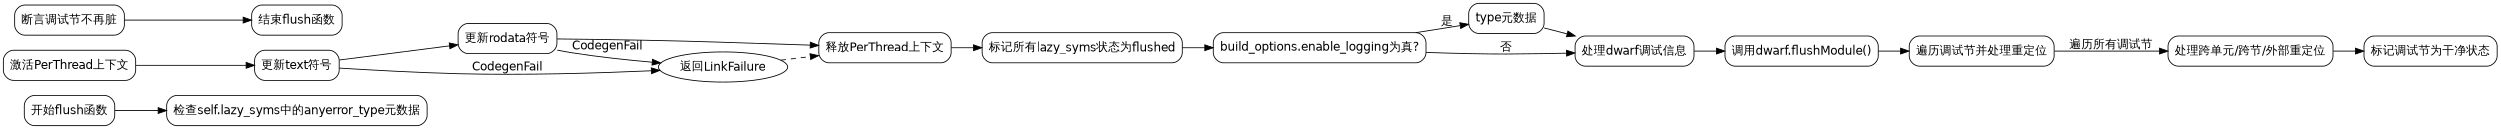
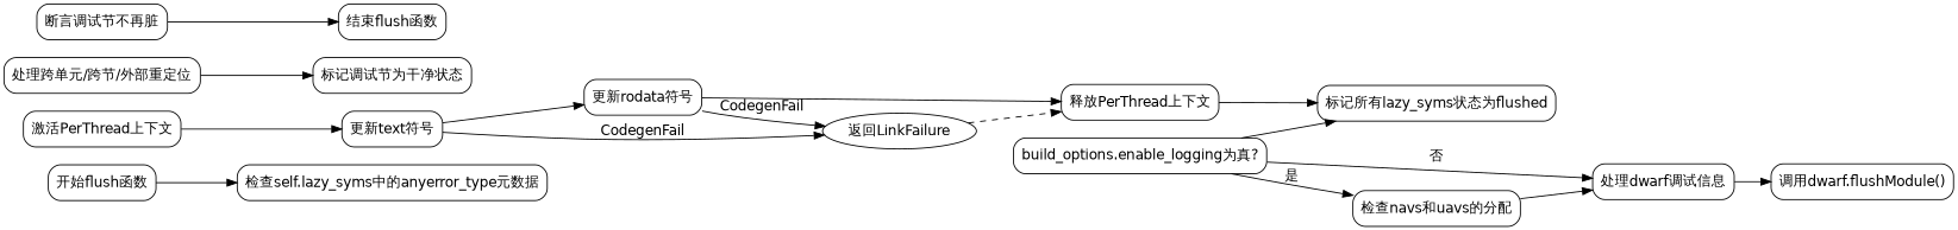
  digraph {
    fontname="DejaVu Sans"
    rankdir=LR
    node [fontname="DejaVu Sans" shape=rectangle style=rounded]
    edge [fontname="DejaVu Sans"]
    n1 [label="开始flush函数"]
    n2 [label="检查self.lazy_syms中的anyerror_type元数据"]
    n3 [label="激活PerThread上下文"]
    n4 [label="更新text符号"]
    n5 [label="标记所有lazy_syms状态为flushed"]
    n6 [label="build_options.enable_logging为真?"]
    n7 [label="更新rodata符号"]
    n8 [label="返回LinkFailure" shape=ellipse]
    n9 [label="释放PerThread上下文"]
-   n10 [label="type元数据"]
+   n10 [label="检查navs和uavs的分配"]
    n11 [label="处理dwarf调试信息"]
    n12 [label="调用dwarf.flushModule()"]
-   n13 [label="遍历调试节并处理重定位"]
    n14 [label="处理跨单元/跨节/外部重定位"]
    n15 [label="标记调试节为干净状态"]
    n16 [label="断言调试节不再脏"]
    n17 [label="结束flush函数"]
    n1 -> n2
    n3 -> n4
    n4 -> n7
    n4 -> n8 [label=CodegenFail]
-   n5 -> n6
+   n6 -> n5
    n6 -> n10 [label="是"]
    n6 -> n11 [label="否"]
    n7 -> n8 [label=CodegenFail]
    n7 -> n9
    n8 -> n9 [style=dashed]
    n9 -> n5
    n10 -> n11
    n11 -> n12
-   n12 -> n13
-   n13 -> n14 [label="遍历所有调试节"]
    n14 -> n15
    n16 -> n17
  }
